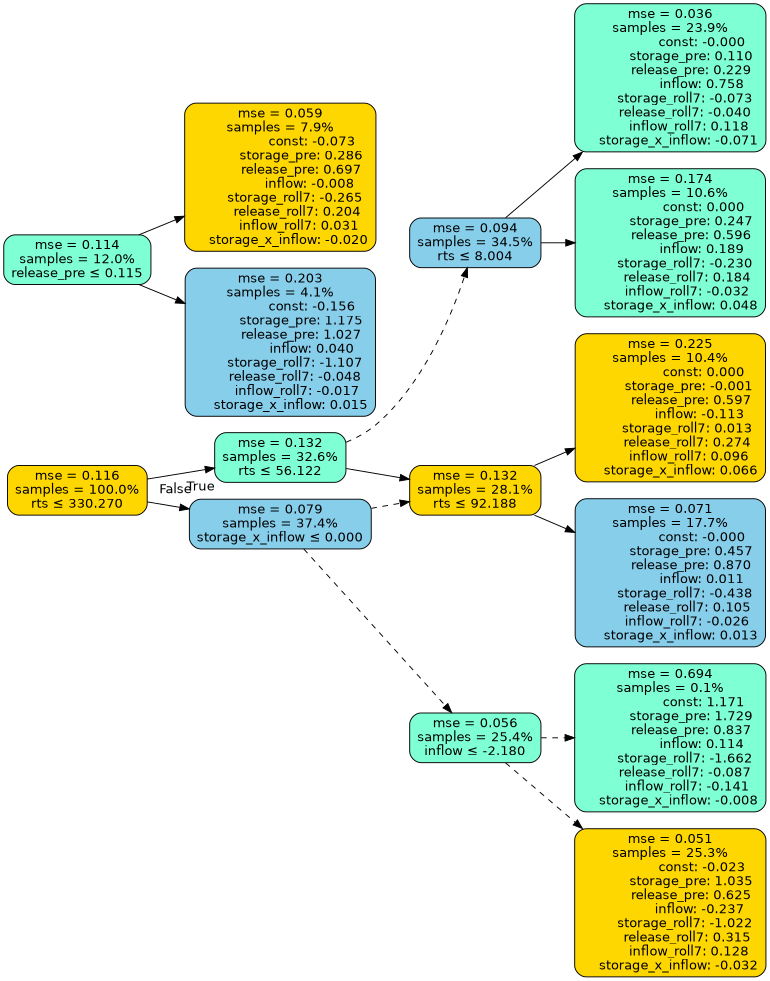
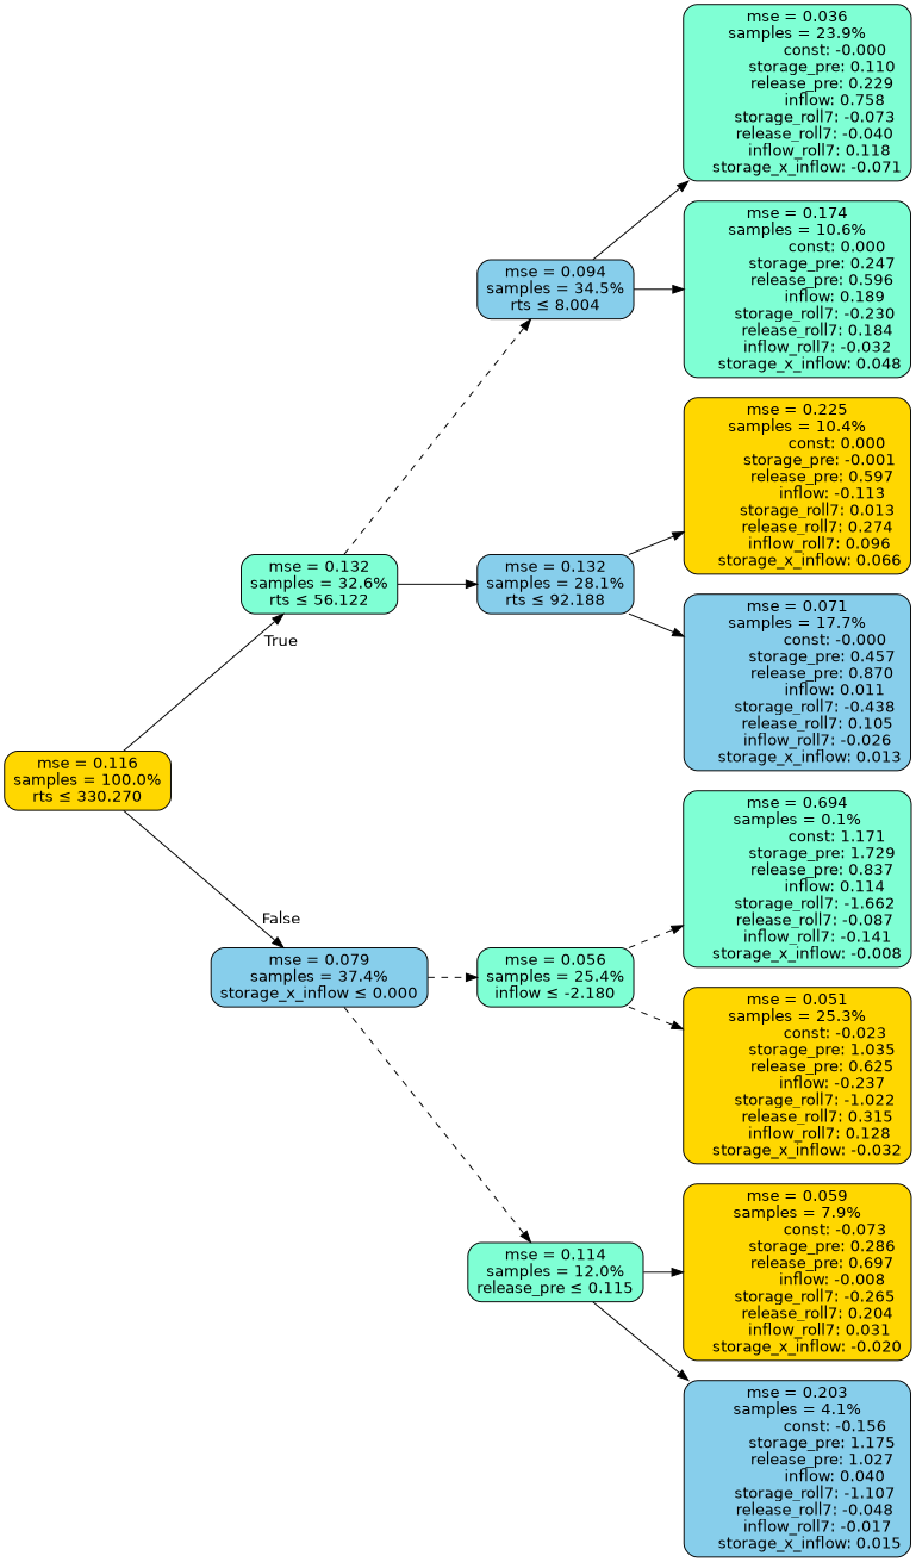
  digraph {
    rankdir=LR
    node [color=black fillcolor=aquamarine fontname=helvetica shape=rectangle style="filled, rounded"]
    edge [fontname=helvetica style=solid]
    n1 [fillcolor=gold label="mse = 0.116\nsamples = 100.0%\nrts &le; 330.270"]
    n2 [label="mse = 0.132\nsamples = 32.6%\nrts &le; 56.122"]
    n3 [fillcolor=skyblue label="mse = 0.079\nsamples = 37.4%\nstorage_x_inflow &le; 0.000"]
    n4 [fillcolor=skyblue label="mse = 0.094\nsamples = 34.5%\nrts &le; 8.004"]
-   n5 [fillcolor=gold label="mse = 0.132\nsamples = 28.1%\nrts &le; 92.188"]
+   n5 [fillcolor=skyblue label="mse = 0.132\nsamples = 28.1%\nrts &le; 92.188"]
    n6 [label="mse = 0.056\nsamples = 25.4%\ninflow &le; -2.180"]
    n7 [label="mse = 0.114\nsamples = 12.0%\nrelease_pre &le; 0.115"]
    n8 [label="mse = 0.036\nsamples = 23.9%\n               const: -0.000\n          storage_pre: 0.110\n          release_pre: 0.229\n               inflow: 0.758\n       storage_roll7: -0.073\n       release_roll7: -0.040\n         inflow_roll7: 0.118\n    storage_x_inflow: -0.071"]
    n9 [label="mse = 0.174\nsamples = 10.6%\n                const: 0.000\n          storage_pre: 0.247\n          release_pre: 0.596\n               inflow: 0.189\n       storage_roll7: -0.230\n        release_roll7: 0.184\n        inflow_roll7: -0.032\n     storage_x_inflow: 0.048"]
    n10 [fillcolor=gold label="mse = 0.225\nsamples = 10.4%\n                const: 0.000\n         storage_pre: -0.001\n          release_pre: 0.597\n              inflow: -0.113\n        storage_roll7: 0.013\n        release_roll7: 0.274\n         inflow_roll7: 0.096\n     storage_x_inflow: 0.066"]
    n11 [fillcolor=skyblue label="mse = 0.071\nsamples = 17.7%\n               const: -0.000\n          storage_pre: 0.457\n          release_pre: 0.870\n               inflow: 0.011\n       storage_roll7: -0.438\n        release_roll7: 0.105\n        inflow_roll7: -0.026\n     storage_x_inflow: 0.013"]
    n12 [label="mse = 0.694\nsamples = 0.1%\n                const: 1.171\n          storage_pre: 1.729\n          release_pre: 0.837\n               inflow: 0.114\n       storage_roll7: -1.662\n       release_roll7: -0.087\n        inflow_roll7: -0.141\n    storage_x_inflow: -0.008"]
    n13 [fillcolor=gold label="mse = 0.051\nsamples = 25.3%\n               const: -0.023\n          storage_pre: 1.035\n          release_pre: 0.625\n              inflow: -0.237\n       storage_roll7: -1.022\n        release_roll7: 0.315\n         inflow_roll7: 0.128\n    storage_x_inflow: -0.032"]
    n14 [fillcolor=gold label="mse = 0.059\nsamples = 7.9%\n               const: -0.073\n          storage_pre: 0.286\n          release_pre: 0.697\n              inflow: -0.008\n       storage_roll7: -0.265\n        release_roll7: 0.204\n         inflow_roll7: 0.031\n    storage_x_inflow: -0.020"]
    n15 [fillcolor=skyblue label="mse = 0.203\nsamples = 4.1%\n               const: -0.156\n          storage_pre: 1.175\n          release_pre: 1.027\n               inflow: 0.040\n       storage_roll7: -1.107\n       release_roll7: -0.048\n        inflow_roll7: -0.017\n     storage_x_inflow: 0.015"]
    n1 -> n2 [headlabel=True labelangle=45 labeldistance=2.5]
    n1 -> n3 [headlabel=False labelangle=-45 labeldistance=2.5]
    n2 -> n4 [style=dashed]
    n2 -> n5
    n3 -> n6 [style=dashed]
-   n3 -> n5 [style=dashed]
+   n3 -> n7 [style=dashed]
    n4 -> n8
    n4 -> n9
    n5 -> n10
    n5 -> n11
    n6 -> n12 [style=dashed]
    n6 -> n13 [style=dashed]
    n7 -> n14
    n7 -> n15
  }
